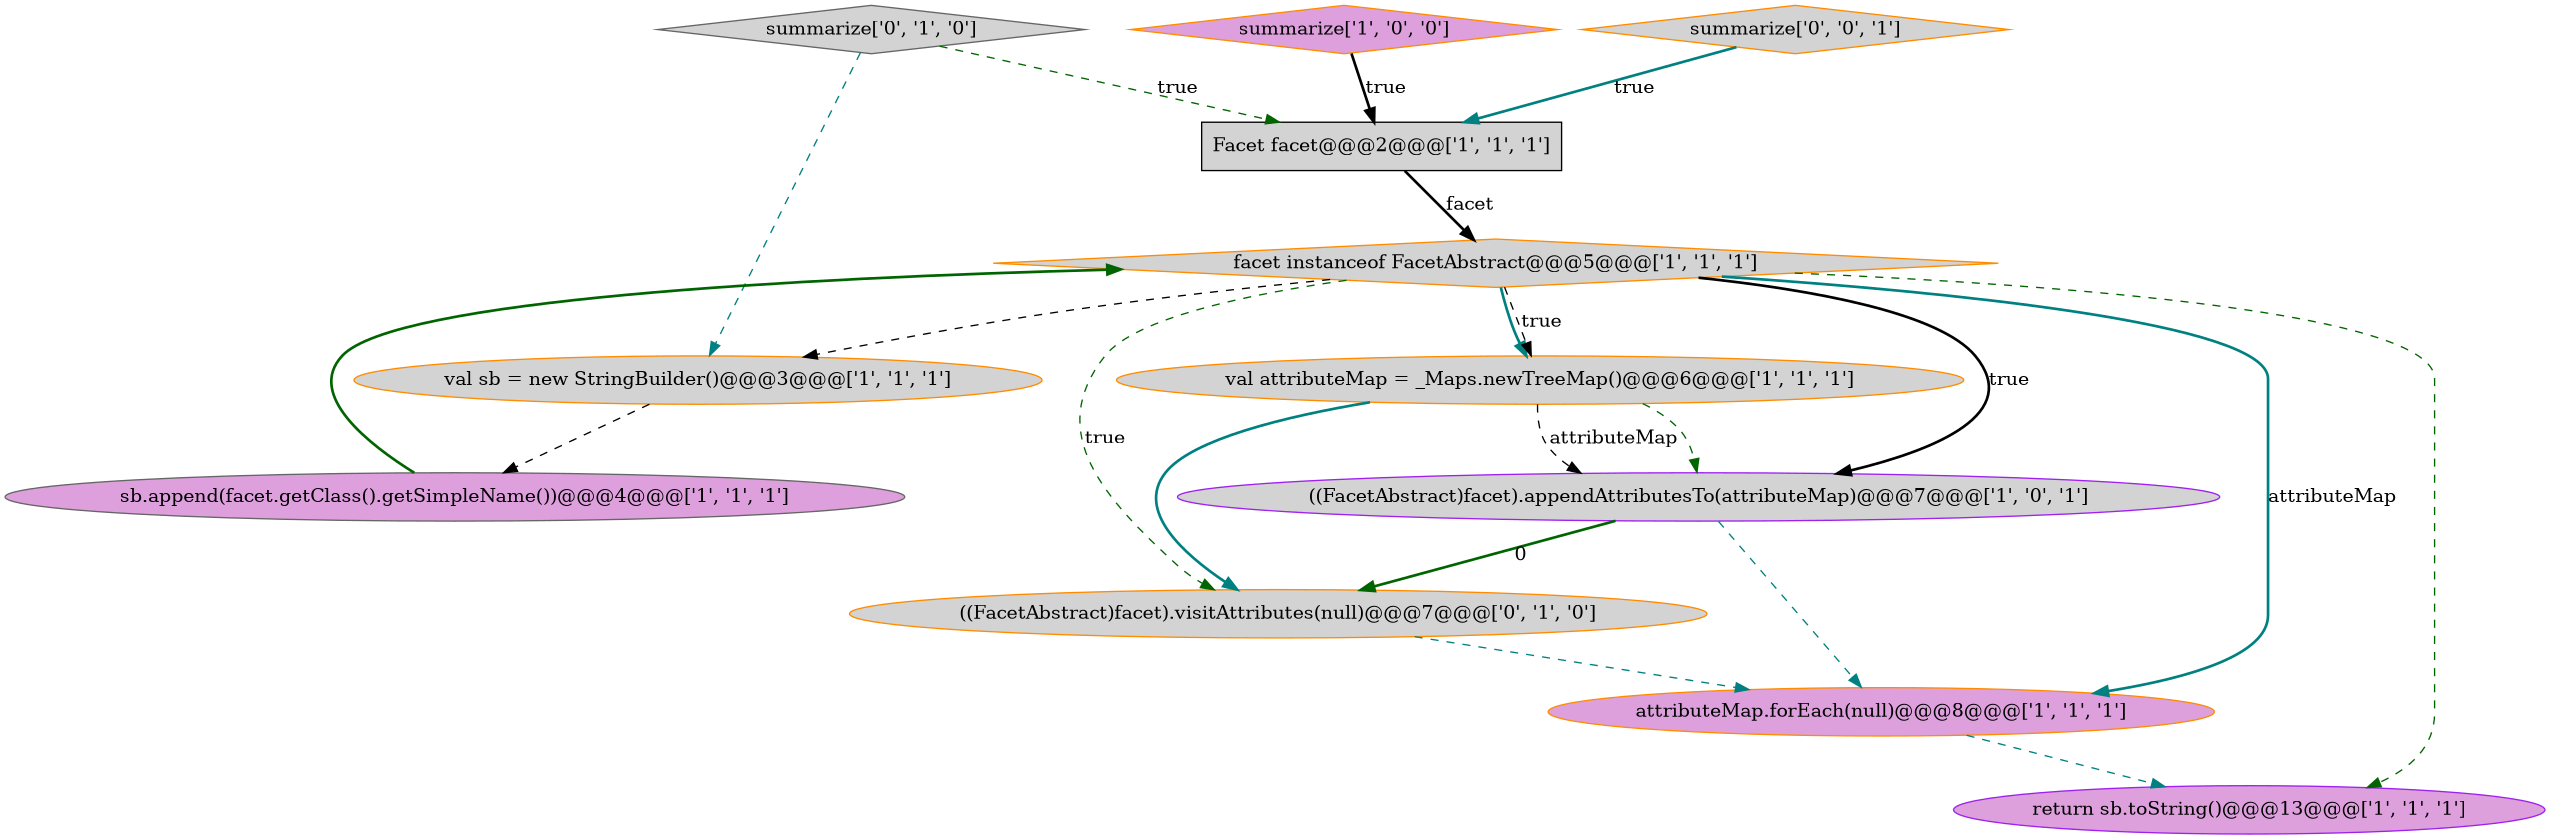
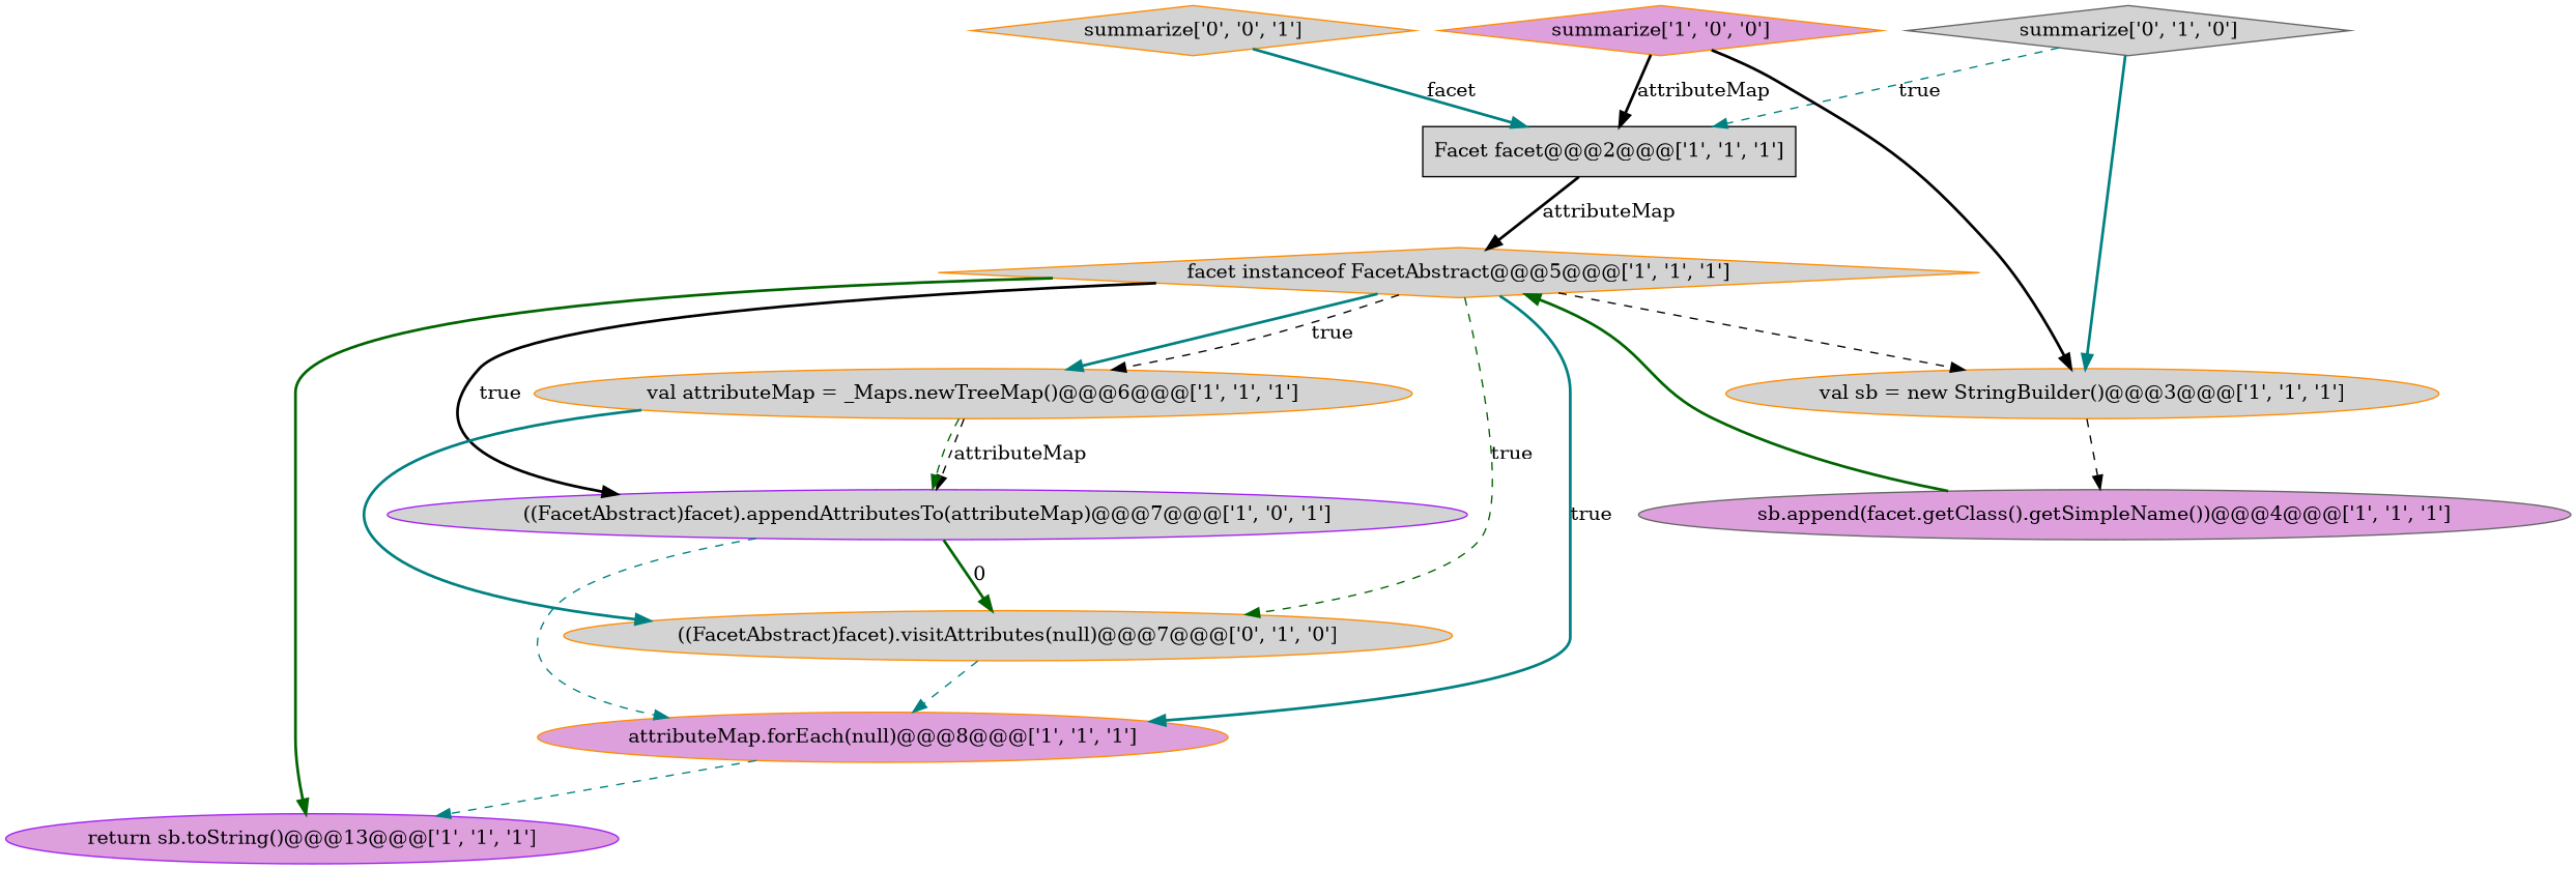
  digraph {
    node [color=darkorange fillcolor=lightgrey shape=ellipse style=filled]
    edge [color=black style=bold]
    n1 [color=black label="Facet facet@@@2@@@['1', '1', '1']" shape=box]
    n2 [label="facet instanceof FacetAbstract@@@5@@@['1', '1', '1']" shape=diamond]
    n3 [label="val attributeMap = _Maps.newTreeMap()@@@6@@@['1', '1', '1']"]
    n4 [label="((FacetAbstract)facet).visitAttributes(null)@@@7@@@['0', '1', '0']"]
    n5 [color=purple label="((FacetAbstract)facet).appendAttributesTo(attributeMap)@@@7@@@['1', '0', '1']"]
    n6 [label="val sb = new StringBuilder()@@@3@@@['1', '1', '1']"]
    n7 [color=purple fillcolor=plum label="return sb.toString()@@@13@@@['1', '1', '1']"]
    n8 [fillcolor=plum label="attributeMap.forEach(null)@@@8@@@['1', '1', '1']"]
    n9 [color=gray40 label="summarize['0', '1', '0']" shape=diamond]
    n10 [color=gray40 fillcolor=plum label="sb.append(facet.getClass().getSimpleName())@@@4@@@['1', '1', '1']"]
    n11 [fillcolor=plum label="summarize['1', '0', '0']" shape=diamond]
    n12 [label="summarize['0', '0', '1']" shape=diamond]
-   n1 -> n2 [label=facet]
+   n1 -> n2 [label=attributeMap]
    n2 -> n3 [color=teal]
    n2 -> n3 [label=true style=dashed]
    n2 -> n4 [color=darkgreen label=true style=dashed]
    n2 -> n5 [label=true]
    n2 -> n6 [style=dashed]
-   n2 -> n7 [color=darkgreen style=dashed]
-   n2 -> n8 [color=teal label=attributeMap]
+   n2 -> n7 [color=darkgreen]
+   n2 -> n8 [color=teal label=true]
    n3 -> n4 [color=teal]
    n3 -> n5 [label=attributeMap style=dashed]
    n3 -> n5 [color=darkgreen style=dashed]
    n4 -> n8 [color=teal style=dashed]
    n5 -> n4 [color=darkgreen label=0]
    n5 -> n8 [color=teal style=dashed]
    n6 -> n10 [style=dashed]
    n8 -> n7 [color=teal style=dashed]
-   n9 -> n1 [color=darkgreen label=true style=dashed]
-   n9 -> n6 [color=teal style=dashed]
+   n9 -> n1 [color=teal label=true style=dashed]
+   n9 -> n6 [color=teal]
    n10 -> n2 [color=darkgreen]
-   n11 -> n1 [label=true]
-   n12 -> n1 [color=teal label=true]
+   n11 -> n1 [label=attributeMap]
+   n11 -> n6
+   n12 -> n1 [color=teal label=facet]
  }
